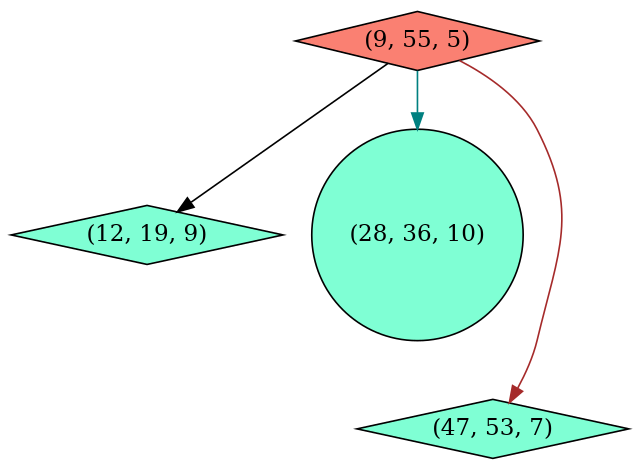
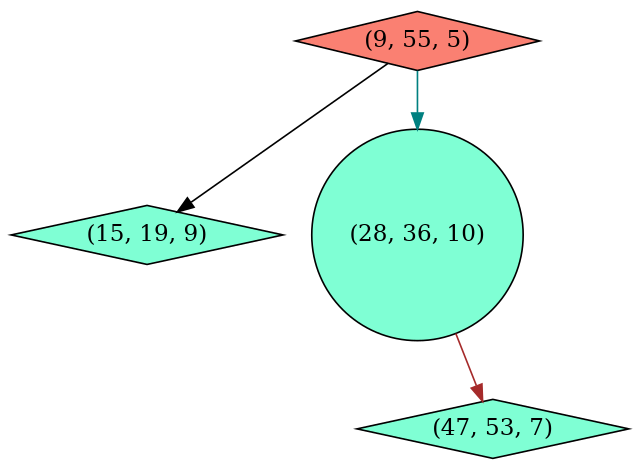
  digraph {
    node [fillcolor=aquamarine shape=diamond style=filled]
    n1 [fillcolor=salmon label="(9, 55, 5)"]
-   "(12, 19, 9)"
+   "(12, 19, 9)" [label="(15, 19, 9)"]
    "(28, 36, 10)" [shape=circle]
    "(47, 53, 7)"
    n1 -> "(12, 19, 9)" [color=black]
    n1 -> "(28, 36, 10)" [color=teal]
-   n1 -> "(47, 53, 7)" [color=brown]
+   "(28, 36, 10)" -> "(47, 53, 7)" [color=brown]
  }
